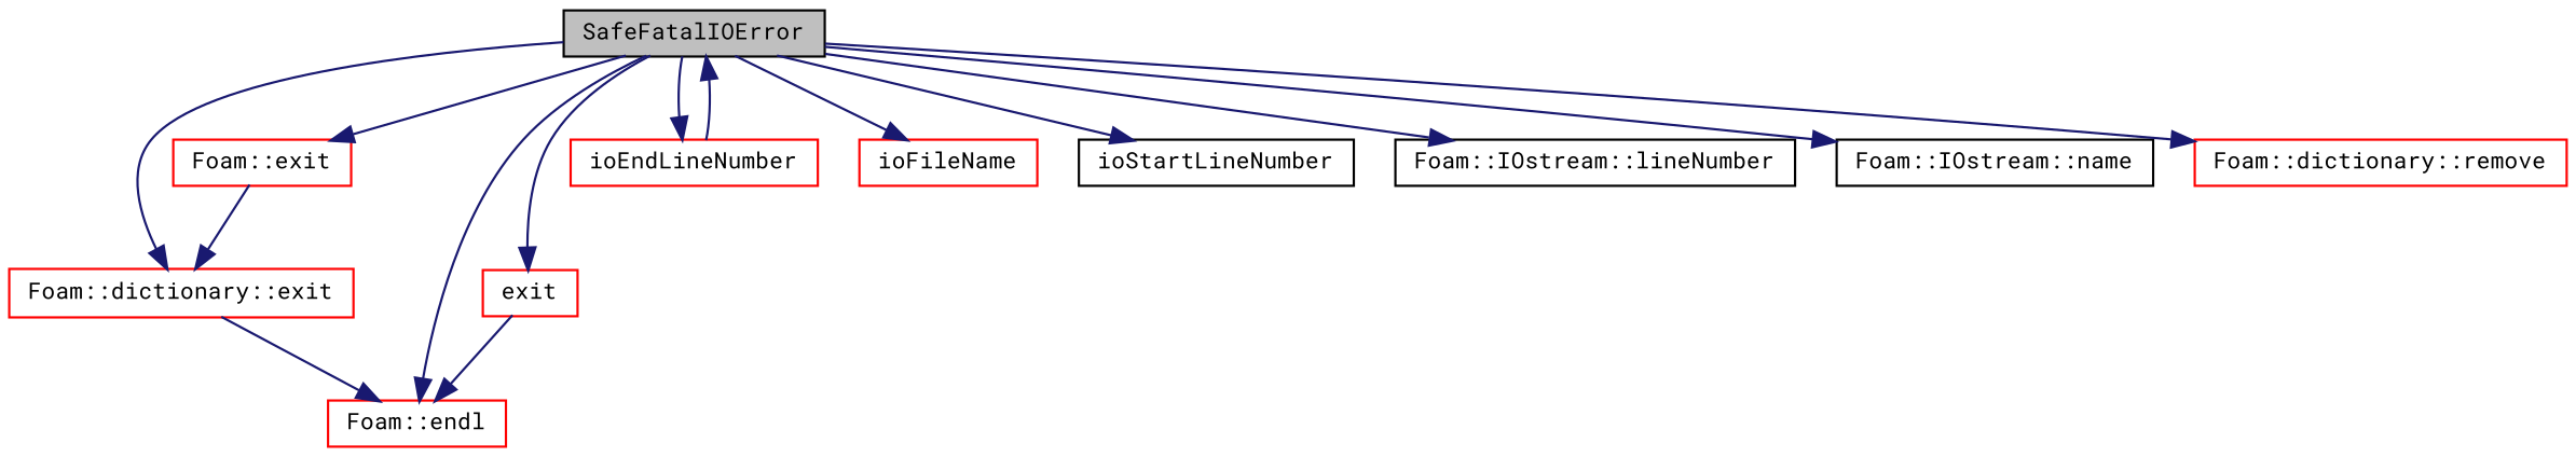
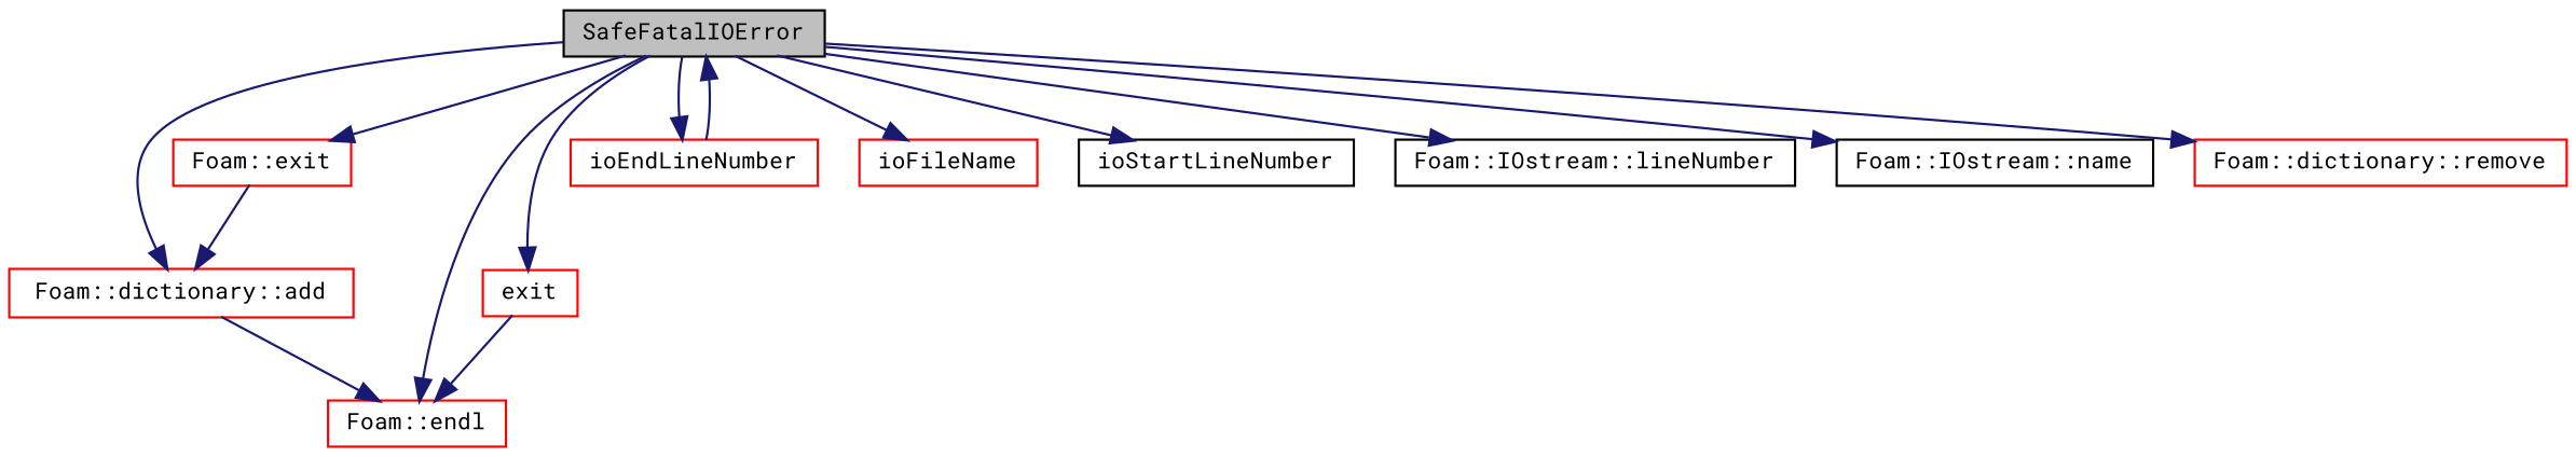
  digraph {
    fontname="Roboto Mono"
    rankdir=TB
    node [color=red fontname="Roboto Mono" fontsize=10 shape=record]
    edge [color=midnightblue fontname="Roboto Mono" fontsize=10 labelfontname=Helvetica labelfontsize=10 style=solid]
    n1 [color=black fillcolor=grey75 fontcolor=black height=0.2 label=SafeFatalIOError style=filled width=0.4]
-   n2 [height=0.2 label="Foam::dictionary::exit" width=0.4]
+   n2 [height=0.2 label="Foam::dictionary::add" width=0.4]
    n3 [height=0.2 label="Foam::endl" width=0.4]
    n4 [height=0.2 label="Foam::exit" width=0.4]
    n5 [height=0.2 label=exit width=0.4]
    n6 [height=0.2 label=ioEndLineNumber width=0.4]
    n7 [height=0.2 label=ioFileName width=0.4]
    n8 [color=black height=0.2 label=ioStartLineNumber width=0.4]
    n9 [color=black height=0.2 label="Foam::IOstream::lineNumber" width=0.4]
    n10 [color=black height=0.2 label="Foam::IOstream::name" width=0.4]
    n11 [height=0.2 label="Foam::dictionary::remove" width=0.4]
    n1 -> n2
    n1 -> n3
    n1 -> n4
    n1 -> n5
    n1 -> n6
    n1 -> n7
    n1 -> n8
    n1 -> n9
    n1 -> n10
    n1 -> n11
    n2 -> n3
    n4 -> n2
    n5 -> n3
    n6 -> n1
  }
